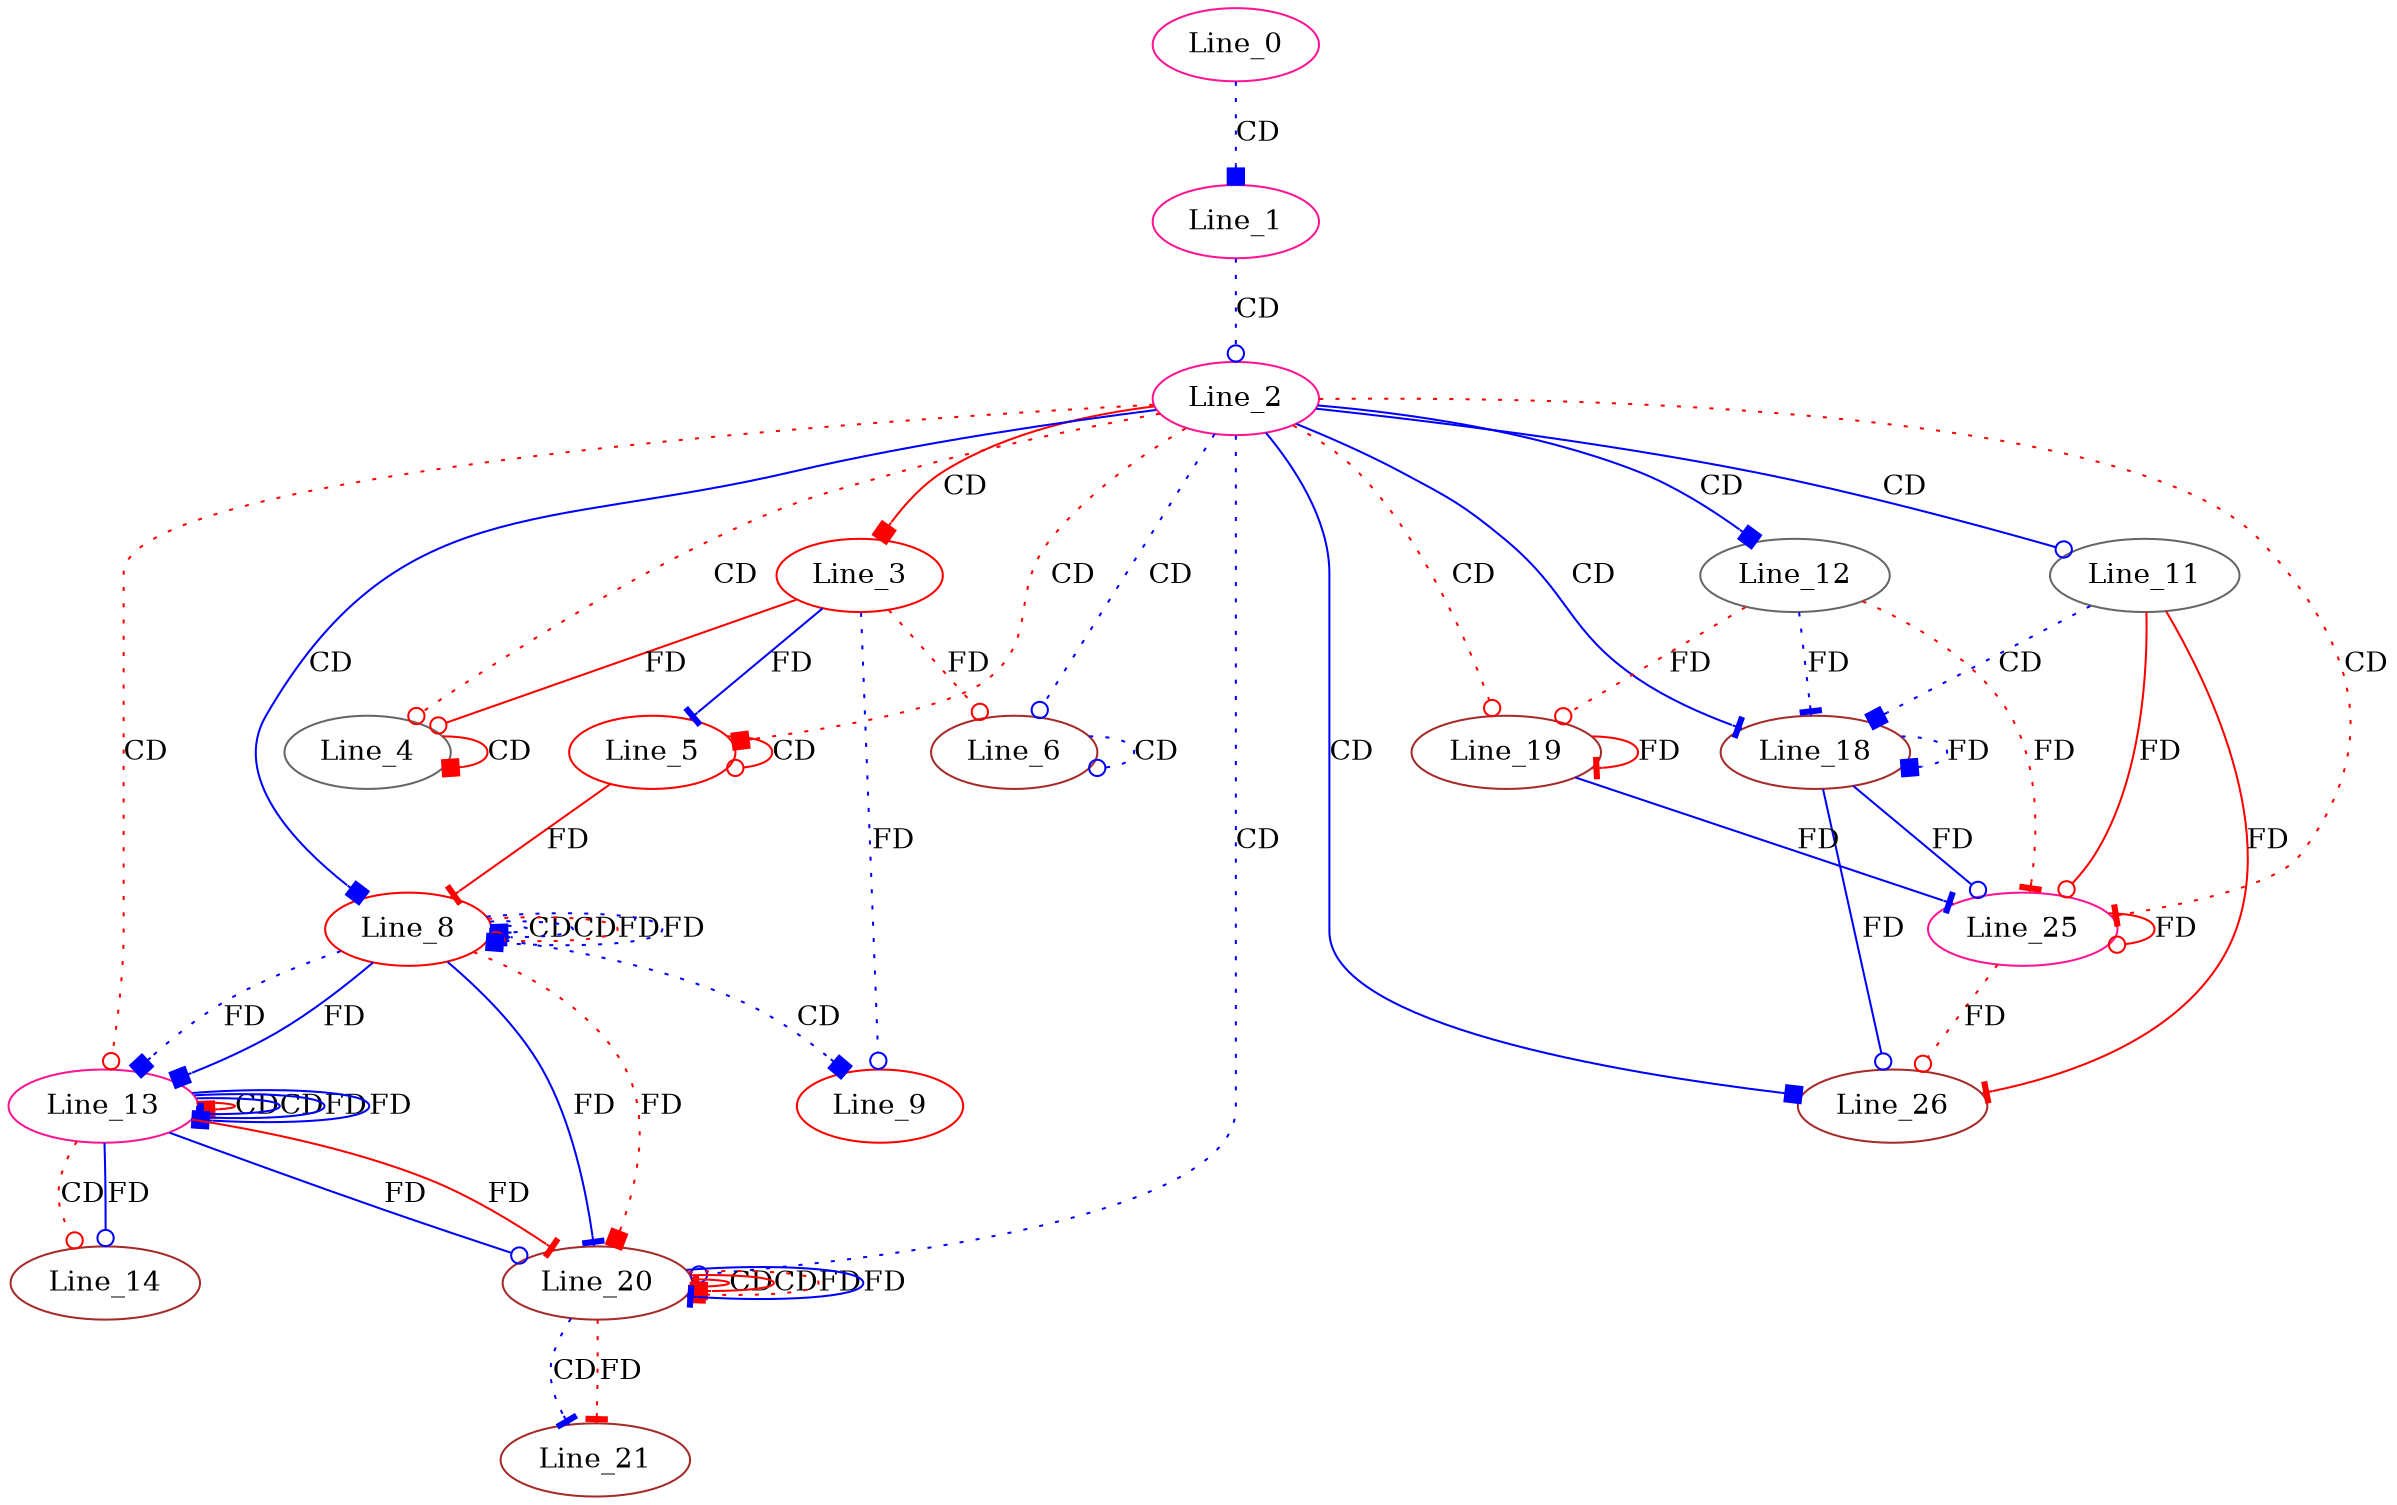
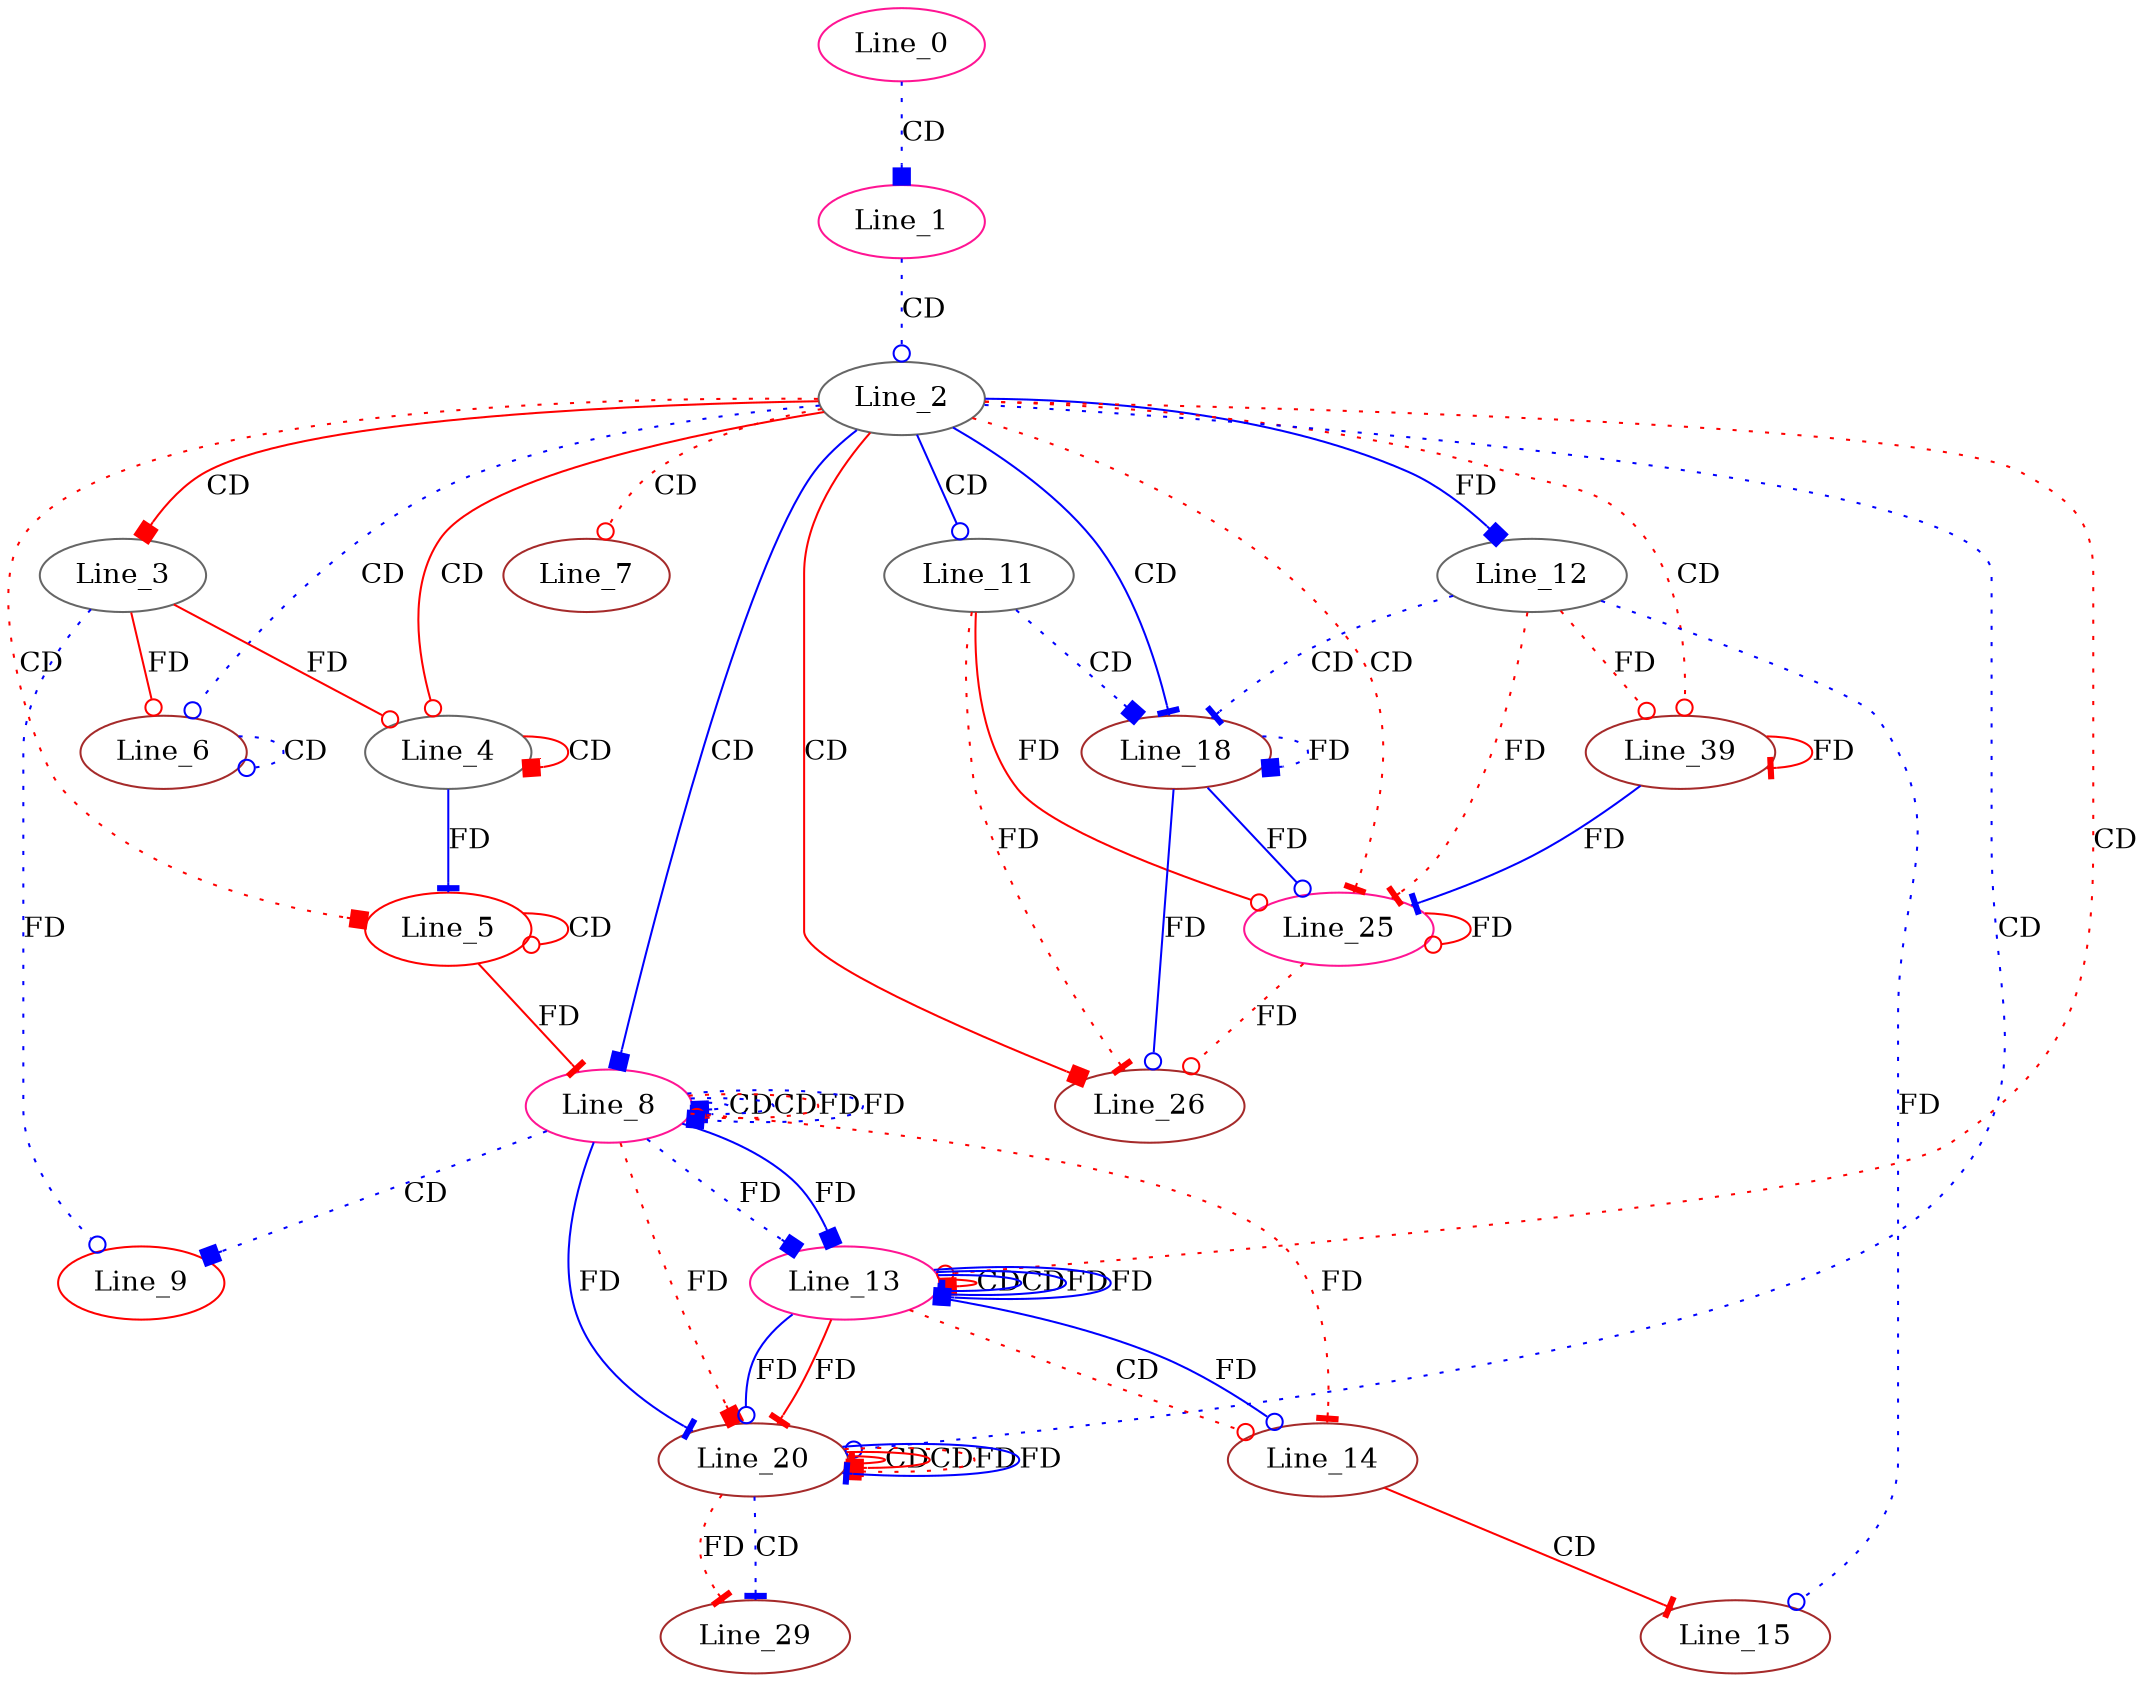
  digraph {
    node [color=brown]
    edge [arrowhead=odot color=blue style=solid]
    Line_0 [color=deeppink]
    Line_1 [color=deeppink]
-   Line_2 [color=deeppink]
-   Line_3 [color=red]
+   Line_2 [color=gray40]
+   Line_3 [color=gray40]
    Line_4 [color=gray40]
    Line_5 [color=red]
    Line_6
-   Line_8 [color=red]
+   Line_7
+   Line_8 [color=deeppink]
    Line_11 [color=gray40]
    Line_12 [color=gray40]
    Line_13 [color=deeppink]
    Line_18
-   Line_19
+   Line_19 [label=Line_39]
    Line_20
    Line_25 [color=deeppink]
    Line_26
    Line_9 [color=red]
    Line_14
-   Line_21
+   Line_15
+   Line_21 [label=Line_29]
    Line_0 -> Line_1 [arrowhead=box label=CD style=dotted]
    Line_1 -> Line_2 [label=CD style=dotted]
    Line_2 -> Line_3 [arrowhead=box color=red label=CD]
-   Line_2 -> Line_4 [color=red label=CD style=dotted]
+   Line_2 -> Line_4 [color=red label=CD]
    Line_2 -> Line_5 [arrowhead=box color=red label=CD style=dotted]
    Line_2 -> Line_6 [label=CD style=dotted]
+   Line_2 -> Line_7 [color=red label=CD style=dotted]
    Line_2 -> Line_8 [arrowhead=box label=CD]
    Line_2 -> Line_11 [label=CD]
-   Line_2 -> Line_12 [arrowhead=box label=CD]
+   Line_2 -> Line_12 [arrowhead=box label=FD]
    Line_2 -> Line_13 [color=red label=CD style=dotted]
    Line_2 -> Line_18 [arrowhead=tee label=CD]
    Line_2 -> Line_19 [color=red label=CD style=dotted]
    Line_2 -> Line_20 [label=CD style=dotted]
    Line_2 -> Line_25 [arrowhead=tee color=red label=CD style=dotted]
-   Line_2 -> Line_26 [arrowhead=box label=CD]
+   Line_2 -> Line_26 [arrowhead=box color=red label=CD]
    Line_3 -> Line_4 [color=red label=FD]
-   Line_3 -> Line_5 [arrowhead=tee label=FD]
-   Line_3 -> Line_6 [color=red label=FD style=dotted]
+   Line_4 -> Line_5 [arrowhead=tee label=FD]
+   Line_3 -> Line_6 [color=red label=FD]
    Line_3 -> Line_9 [label=FD style=dotted]
    Line_4 -> Line_4 [arrowhead=box color=red label=CD]
    Line_5 -> Line_5 [color=red label=CD]
    Line_5 -> Line_8 [arrowhead=tee color=red label=FD]
    Line_6 -> Line_6 [label=CD style=dotted]
    Line_8 -> Line_8 [arrowhead=box label=CD style=dotted]
    Line_8 -> Line_8 [arrowhead=box label=CD style=dotted]
    Line_8 -> Line_8 [color=red label=FD style=dotted]
    Line_8 -> Line_8 [arrowhead=box label=FD style=dotted]
    Line_8 -> Line_13 [arrowhead=box label=FD]
    Line_8 -> Line_13 [arrowhead=box label=FD style=dotted]
    Line_8 -> Line_20 [arrowhead=tee label=FD]
    Line_8 -> Line_20 [arrowhead=box color=red label=FD style=dotted]
    Line_8 -> Line_9 [arrowhead=box label=CD style=dotted]
+   Line_8 -> Line_14 [arrowhead=tee color=red label=FD style=dotted]
    Line_11 -> Line_18 [arrowhead=box label=CD style=dotted]
    Line_11 -> Line_25 [color=red label=FD]
-   Line_11 -> Line_26 [arrowhead=tee color=red label=FD]
-   Line_12 -> Line_18 [arrowhead=tee label=FD style=dotted]
+   Line_11 -> Line_26 [arrowhead=tee color=red label=FD style=dotted]
+   Line_12 -> Line_18 [arrowhead=tee label=CD style=dotted]
    Line_12 -> Line_19 [color=red label=FD style=dotted]
    Line_12 -> Line_25 [arrowhead=tee color=red label=FD style=dotted]
+   Line_12 -> Line_15 [label=FD style=dotted]
    Line_13 -> Line_13 [arrowhead=box color=red label=CD]
    Line_13 -> Line_13 [arrowhead=tee label=CD]
    Line_13 -> Line_13 [arrowhead=tee label=FD]
    Line_13 -> Line_13 [arrowhead=box label=FD]
    Line_13 -> Line_20 [label=FD]
    Line_13 -> Line_20 [arrowhead=tee color=red label=FD]
    Line_13 -> Line_14 [color=red label=CD style=dotted]
    Line_13 -> Line_14 [label=FD]
    Line_18 -> Line_18 [arrowhead=box label=FD style=dotted]
    Line_18 -> Line_25 [label=FD]
    Line_18 -> Line_26 [label=FD]
    Line_19 -> Line_19 [arrowhead=tee color=red label=FD]
    Line_19 -> Line_25 [arrowhead=tee label=FD]
    Line_20 -> Line_20 [arrowhead=tee color=red label=CD]
    Line_20 -> Line_20 [arrowhead=box color=red label=CD]
    Line_20 -> Line_20 [arrowhead=box color=red label=FD style=dotted]
    Line_20 -> Line_20 [arrowhead=tee label=FD]
    Line_20 -> Line_21 [arrowhead=tee label=CD style=dotted]
    Line_20 -> Line_21 [arrowhead=tee color=red label=FD style=dotted]
    Line_25 -> Line_25 [color=red label=FD]
    Line_25 -> Line_26 [color=red label=FD style=dotted]
+   Line_14 -> Line_15 [arrowhead=tee color=red label=CD]
  }
